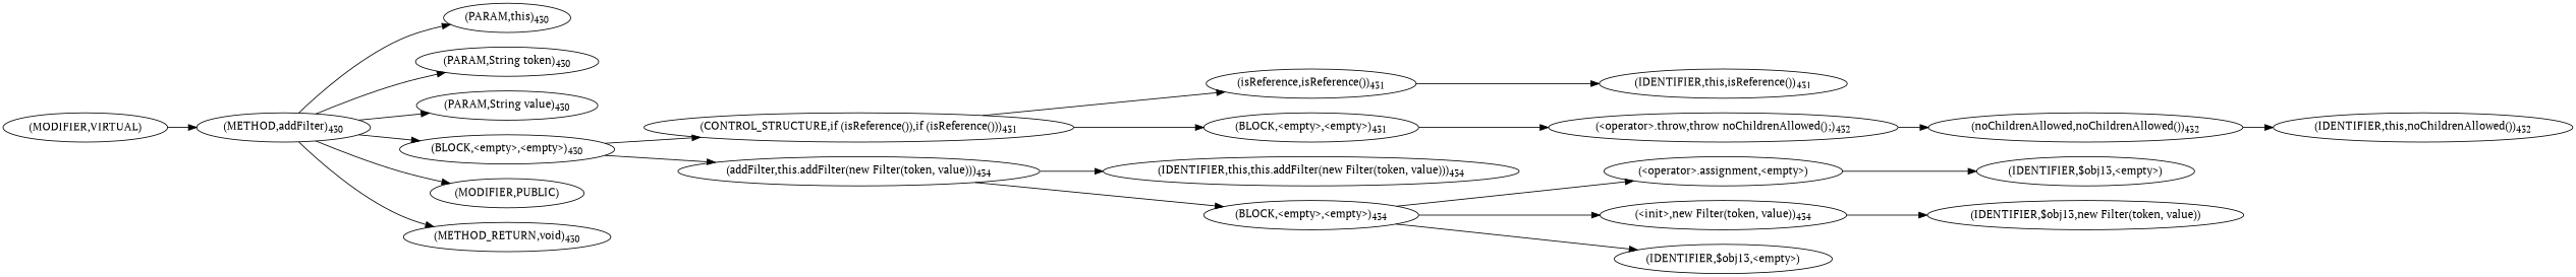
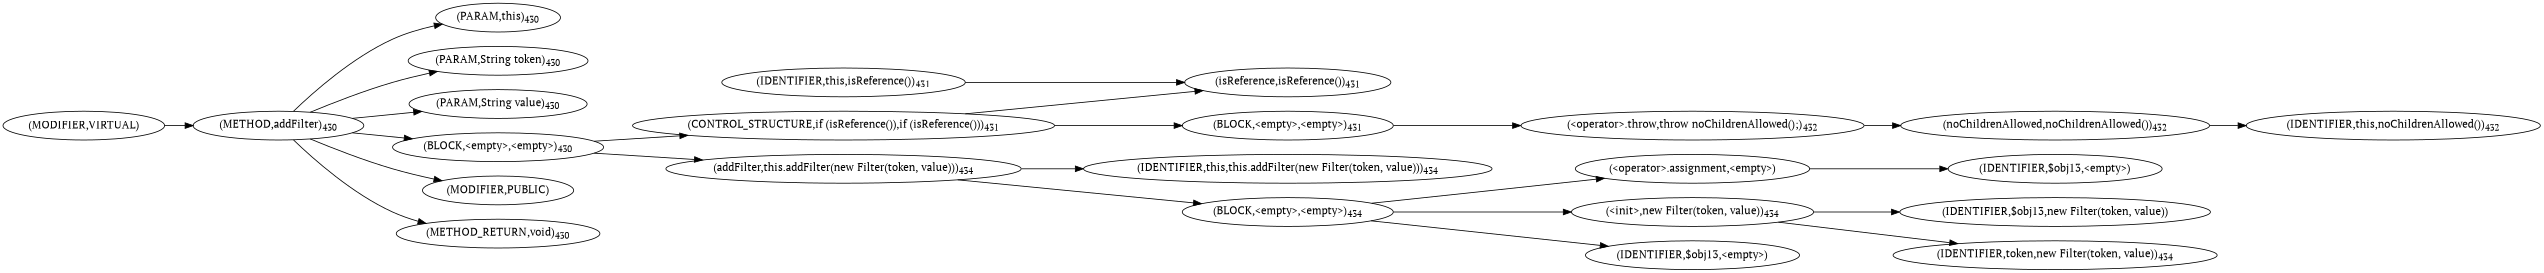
  digraph {
    fontname="PT Serif"
    rankdir=LR
    node [fontname="PT Serif"]
    edge [fontname="PT Serif"]
    n1 [label=<(METHOD,addFilter)<SUB>430</SUB>>]
    n2 [label=<(PARAM,this)<SUB>430</SUB>>]
    n3 [label=<(PARAM,String token)<SUB>430</SUB>>]
    n4 [label=<(PARAM,String value)<SUB>430</SUB>>]
    n5 [label=<(BLOCK,&lt;empty&gt;,&lt;empty&gt;)<SUB>430</SUB>>]
    n6 [label=<(MODIFIER,PUBLIC)>]
    n7 [label=<(METHOD_RETURN,void)<SUB>430</SUB>>]
    n8 [label=<(CONTROL_STRUCTURE,if (isReference()),if (isReference()))<SUB>431</SUB>>]
    n9 [label=<(addFilter,this.addFilter(new Filter(token, value)))<SUB>434</SUB>>]
    n10 [label=<(MODIFIER,VIRTUAL)>]
    n11 [label=<(isReference,isReference())<SUB>431</SUB>>]
    n12 [label=<(BLOCK,&lt;empty&gt;,&lt;empty&gt;)<SUB>431</SUB>>]
    n13 [label=<(IDENTIFIER,this,this.addFilter(new Filter(token, value)))<SUB>434</SUB>>]
    n14 [label=<(BLOCK,&lt;empty&gt;,&lt;empty&gt;)<SUB>434</SUB>>]
    n15 [label=<(IDENTIFIER,this,isReference())<SUB>431</SUB>>]
    n16 [label=<(&lt;operator&gt;.throw,throw noChildrenAllowed();)<SUB>432</SUB>>]
    n17 [label=<(noChildrenAllowed,noChildrenAllowed())<SUB>432</SUB>>]
    n18 [label=<(IDENTIFIER,this,noChildrenAllowed())<SUB>432</SUB>>]
    n19 [label=<(&lt;operator&gt;.assignment,&lt;empty&gt;)>]
    n20 [label=<(&lt;init&gt;,new Filter(token, value))<SUB>434</SUB>>]
    n21 [label=<(IDENTIFIER,$obj13,&lt;empty&gt;)>]
    n22 [label=<(IDENTIFIER,$obj13,&lt;empty&gt;)>]
    n23 [label=<(IDENTIFIER,$obj13,new Filter(token, value))>]
+   n24 [label=<(IDENTIFIER,token,new Filter(token, value))<SUB>434</SUB>>]
    n1 -> n2
    n1 -> n3
    n1 -> n4
    n1 -> n5
    n1 -> n6
    n1 -> n7
    n5 -> n8
    n5 -> n9
    n8 -> n11
    n8 -> n12
    n9 -> n13
    n9 -> n14
    n10 -> n1
-   n11 -> n15
+   n15 -> n11
    n12 -> n16
    n14 -> n19
    n14 -> n20
    n14 -> n21
    n16 -> n17
    n17 -> n18
    n19 -> n22
    n20 -> n23
+   n20 -> n24
  }
